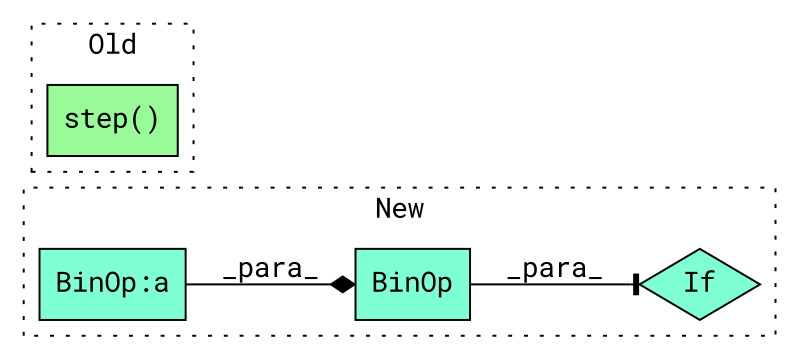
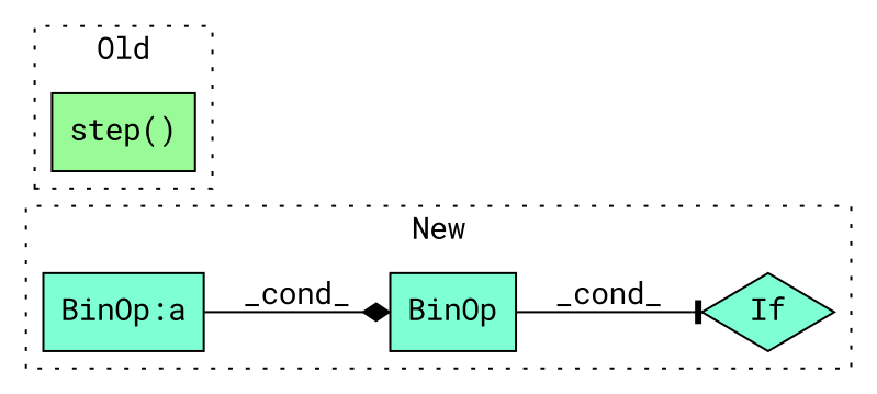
  digraph {
    fontname="Roboto Mono"
    rankdir=LR
    node [fillcolor=aquamarine fontname="Roboto Mono" l=3 shape=box style=filled]
    edge [fontname="Roboto Mono"]
    n1 [a=72 l=65 label=BinOp s=1036]
    n2 [a=96 label=If s=913 shape=diamond]
    n3 [a=82 label="BinOp:a" s=1083]
    n4 [a=75 fillcolor=palegreen l="10,1" label="step()" s="721,745"]
    subgraph cluster_1 {
      label=New
      style=dotted
      n1
      n2
      n3
    }
    subgraph cluster_2 {
      label=Old
      style=dotted
      n4
    }
-   n1 -> n2 [arrowhead=tee label=_para_]
-   n3 -> n1 [arrowhead=diamond label=_para_]
+   n1 -> n2 [arrowhead=tee label=_cond_]
+   n3 -> n1 [arrowhead=diamond label=_cond_]
  }
